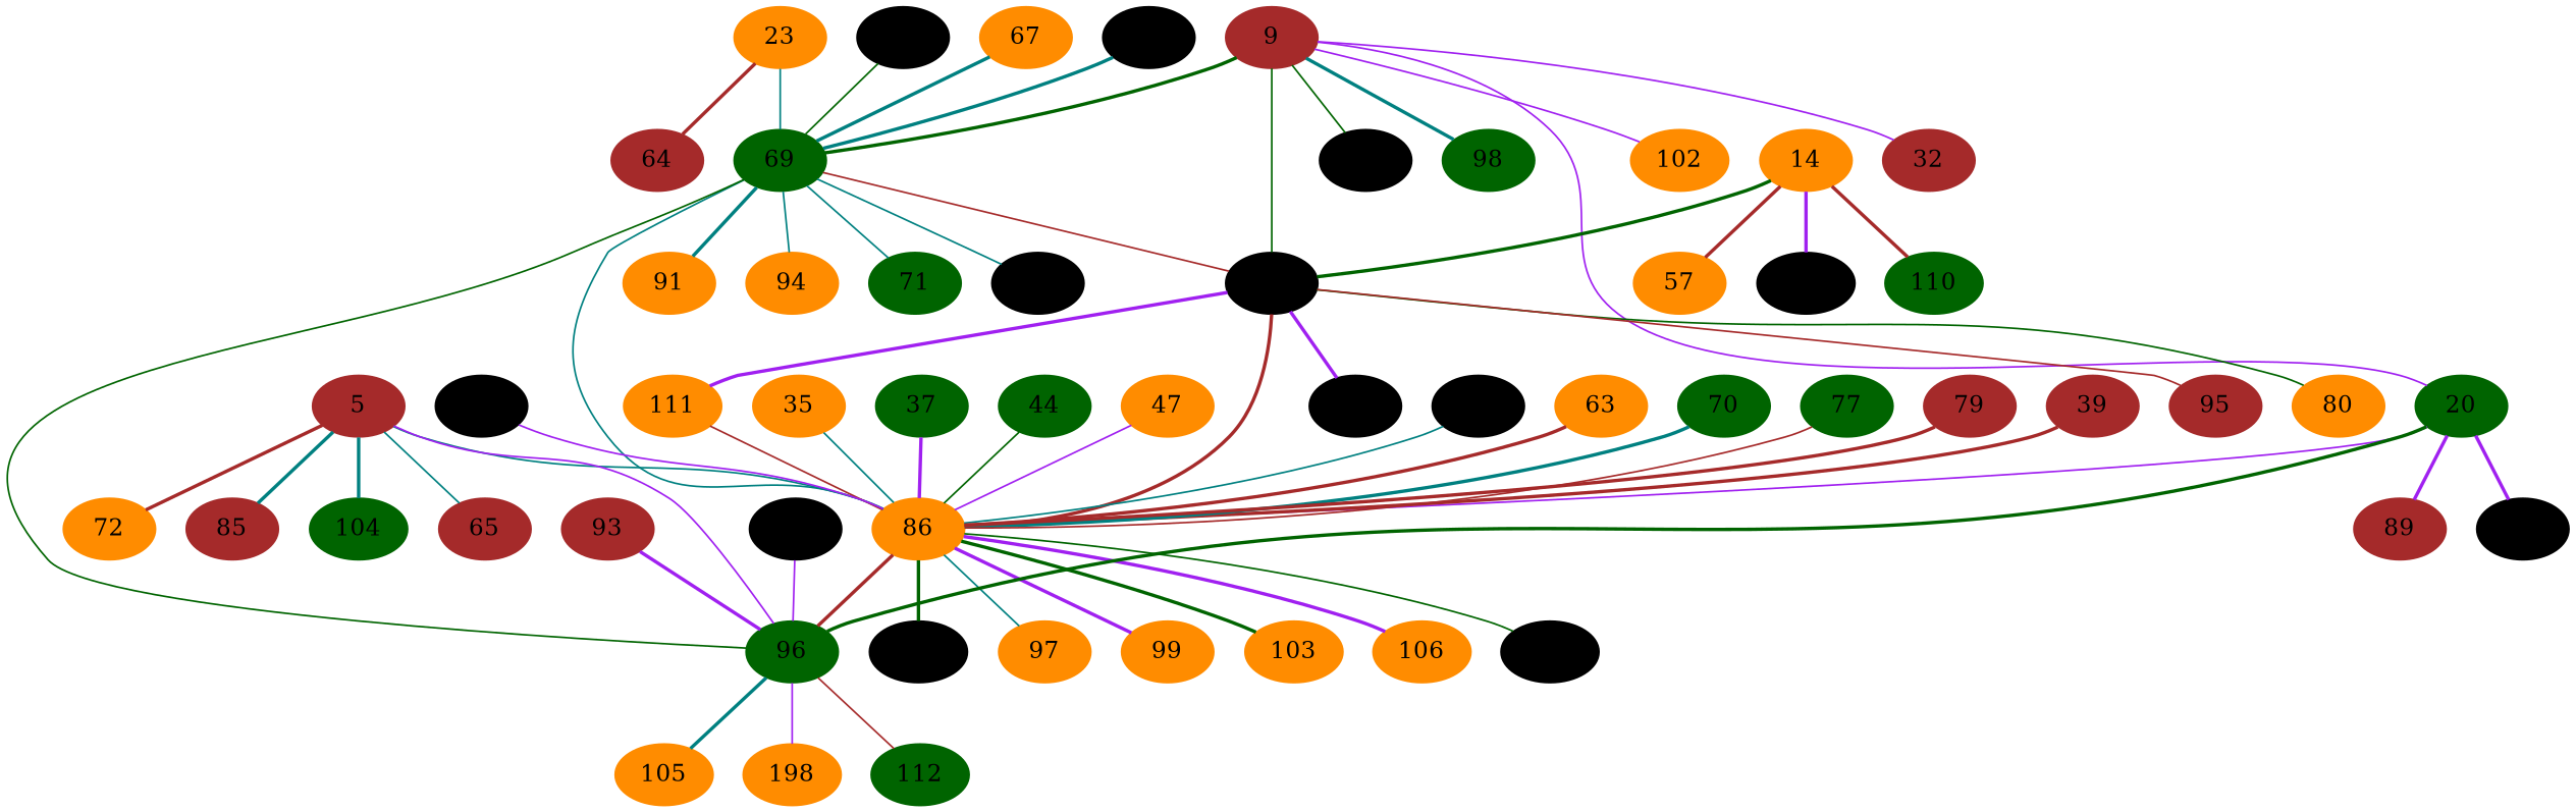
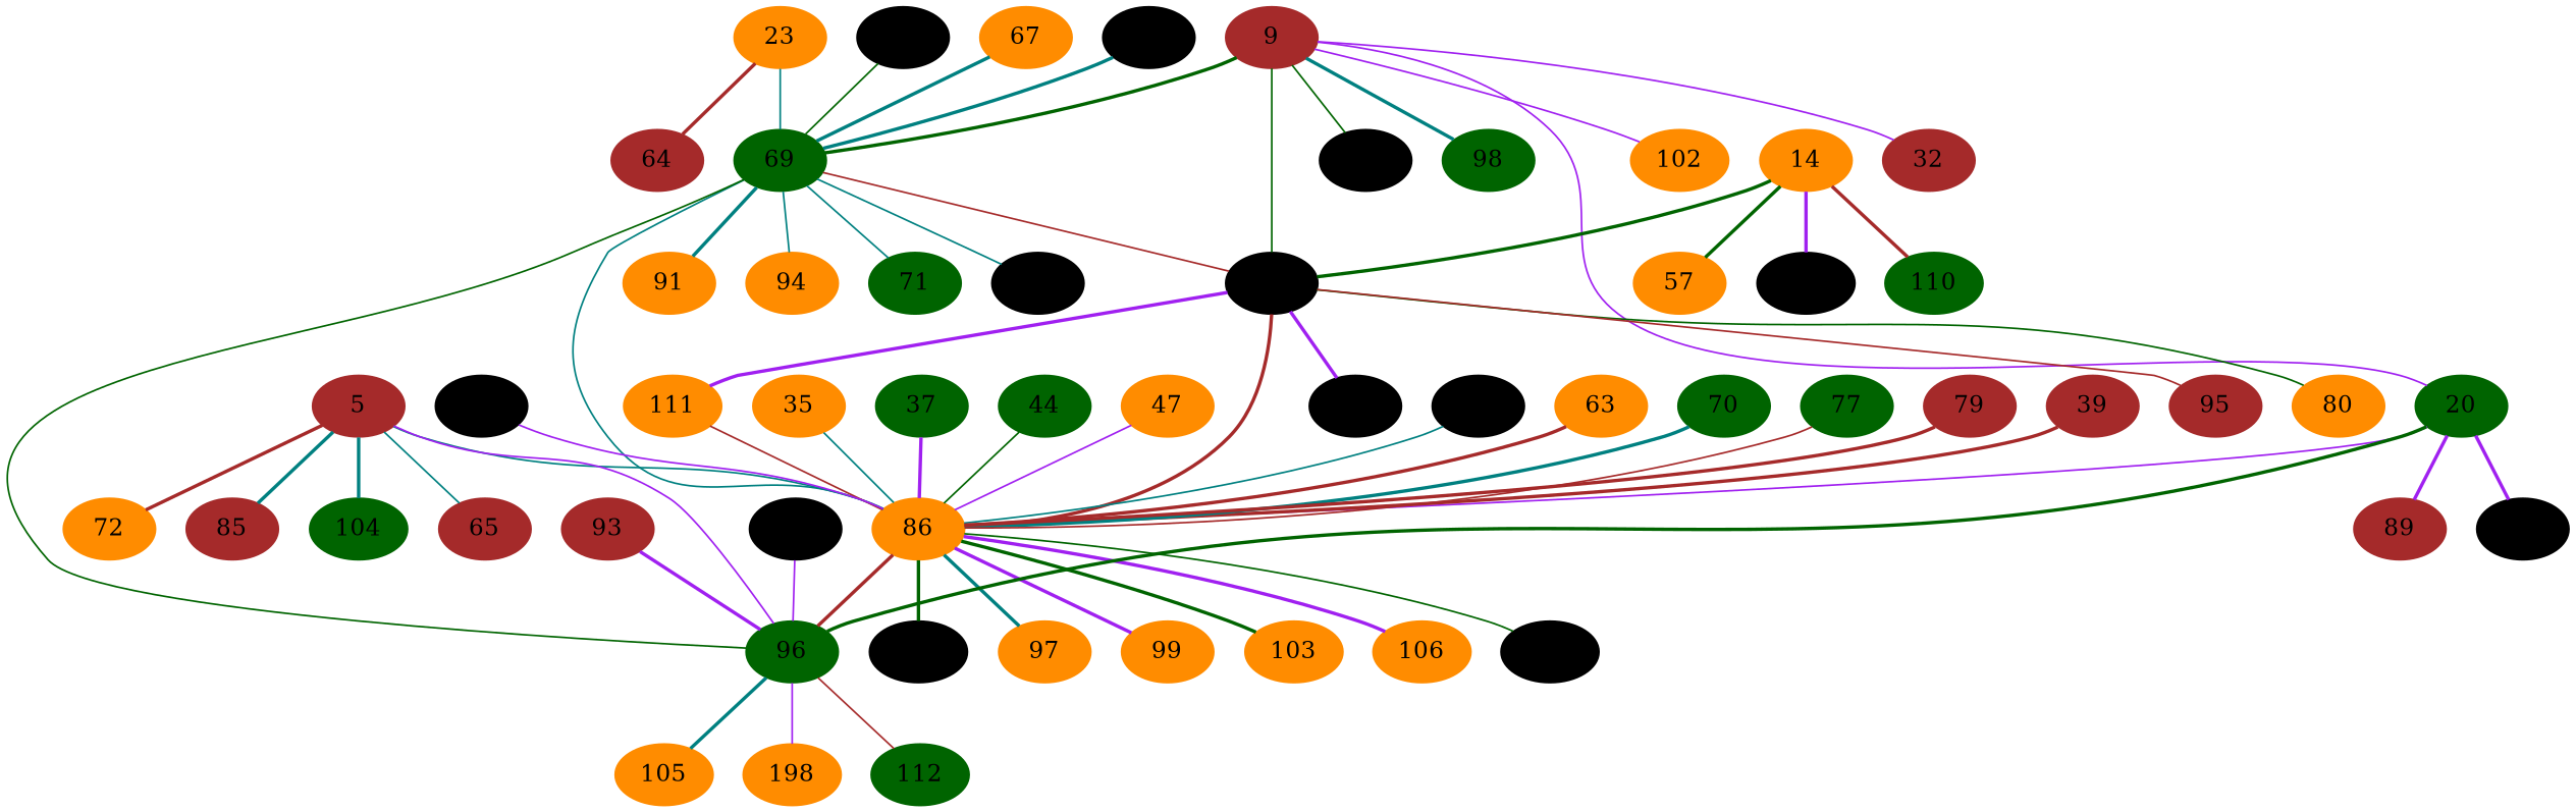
  graph {
    node [color=darkorange style=filled]
    edge [color=teal style=bold]
    5 [color=brown super="+4"]
    65 [color=brown]
    72
    85 [color=brown super="+75"]
    86 [super="+76+38"]
    96 [color=darkgreen super="+92+52+55+82+83+84"]
    104 [color=darkgreen super="+101"]
    97 [super="+33"]
    99
    103
    106
    107 [color=black]
    109 [color=black]
    105 [super="+58"]
    n15 [label=198]
    112 [color=darkgreen]
    9 [color=brown super="+7"]
    20 [color=darkgreen super="+17"]
    32 [color=brown]
    69 [color=darkgreen super="+45+24+41+43+25+46+48+56"]
    74 [color=black]
    78 [color=black super="+42+51"]
    98 [color=darkgreen super="+61"]
    102
    49 [color=black]
    89 [color=brown super="+68"]
    71 [color=darkgreen]
    81 [color=black]
    91
    94
    80
    88 [color=black]
    95 [color=brown]
    111
    14 [super="+11"]
    57 [super="+53"]
    100 [color=black]
    110 [color=darkgreen]
    23 [super="+22"]
    64 [color=brown]
    27 [color=black]
    35
    37 [color=darkgreen]
    39 [color=brown]
    44 [color=darkgreen]
    47
    54 [color=black]
    59 [color=black]
    60 [color=black]
    n50 [label=67]
    63 [super="+29"]
    70 [color=darkgreen]
    77 [color=darkgreen]
    79 [color=brown]
    87 [color=black]
    93 [color=brown]
    5 -- 65 [style=solid]
    5 -- 72 [color=brown]
    5 -- 85
    5 -- 86 [style=solid weight=6]
    5 -- 96 [color=purple style=solid]
    5 -- 104
    86 -- 96 [color=brown weight=2]
-   86 -- 97 [style=solid]
+   86 -- 97
    86 -- 99 [color=purple]
    86 -- 103 [color=darkgreen]
    86 -- 106 [color=purple]
    86 -- 107 [color=darkgreen style=solid weight=2]
    86 -- 109 [color=darkgreen weight=2]
    96 -- 105
    96 -- n15 [color=purple style=solid]
    96 -- 112 [color=brown style=solid]
    9 -- 20 [color=purple style=solid]
    9 -- 32 [color=purple style=solid]
    9 -- 69 [color=darkgreen]
    9 -- 74 [color=darkgreen style=solid]
    9 -- 78 [color=darkgreen style=solid weight=6]
    9 -- 98
    9 -- 102 [color=purple style=solid]
    20 -- 86 [color=purple style=solid]
    20 -- 96 [color=darkgreen weight=6]
    20 -- 49 [color=purple]
    20 -- 89 [color=purple]
    69 -- 86 [style=solid weight=3]
    69 -- 96 [color=darkgreen style=solid]
    69 -- 78 [color=brown style=solid weight=2]
    69 -- 71 [style=solid]
    69 -- 81 [style=solid]
    69 -- 91
    69 -- 94 [style=solid]
    78 -- 86 [color=brown]
    78 -- 80 [color=darkgreen style=solid]
    78 -- 88 [color=purple]
    78 -- 95 [color=brown style=solid]
    78 -- 111 [color=purple]
    111 -- 86 [color=brown style=solid weight=7]
    14 -- 78 [color=darkgreen]
-   14 -- 57 [color=brown]
+   14 -- 57 [color=darkgreen]
    14 -- 100 [color=purple]
    14 -- 110 [color=brown]
    23 -- 69 [style=solid weight=6]
    23 -- 64 [color=brown]
    27 -- 86 [color=purple style=solid]
    35 -- 86 [style=solid]
    37 -- 86 [color=purple]
    39 -- 86 [color=brown]
    44 -- 86 [color=darkgreen style=solid]
    47 -- 86 [color=purple style=solid]
    54 -- 86 [style=solid]
    59 -- 69
    60 -- 69 [color=darkgreen style=solid]
    n50 -- 69
    63 -- 86 [color=brown]
    70 -- 86
    77 -- 86 [color=brown style=solid]
    79 -- 86 [color=brown]
    87 -- 96 [color=purple style=solid]
    93 -- 96 [color=purple]
  }
